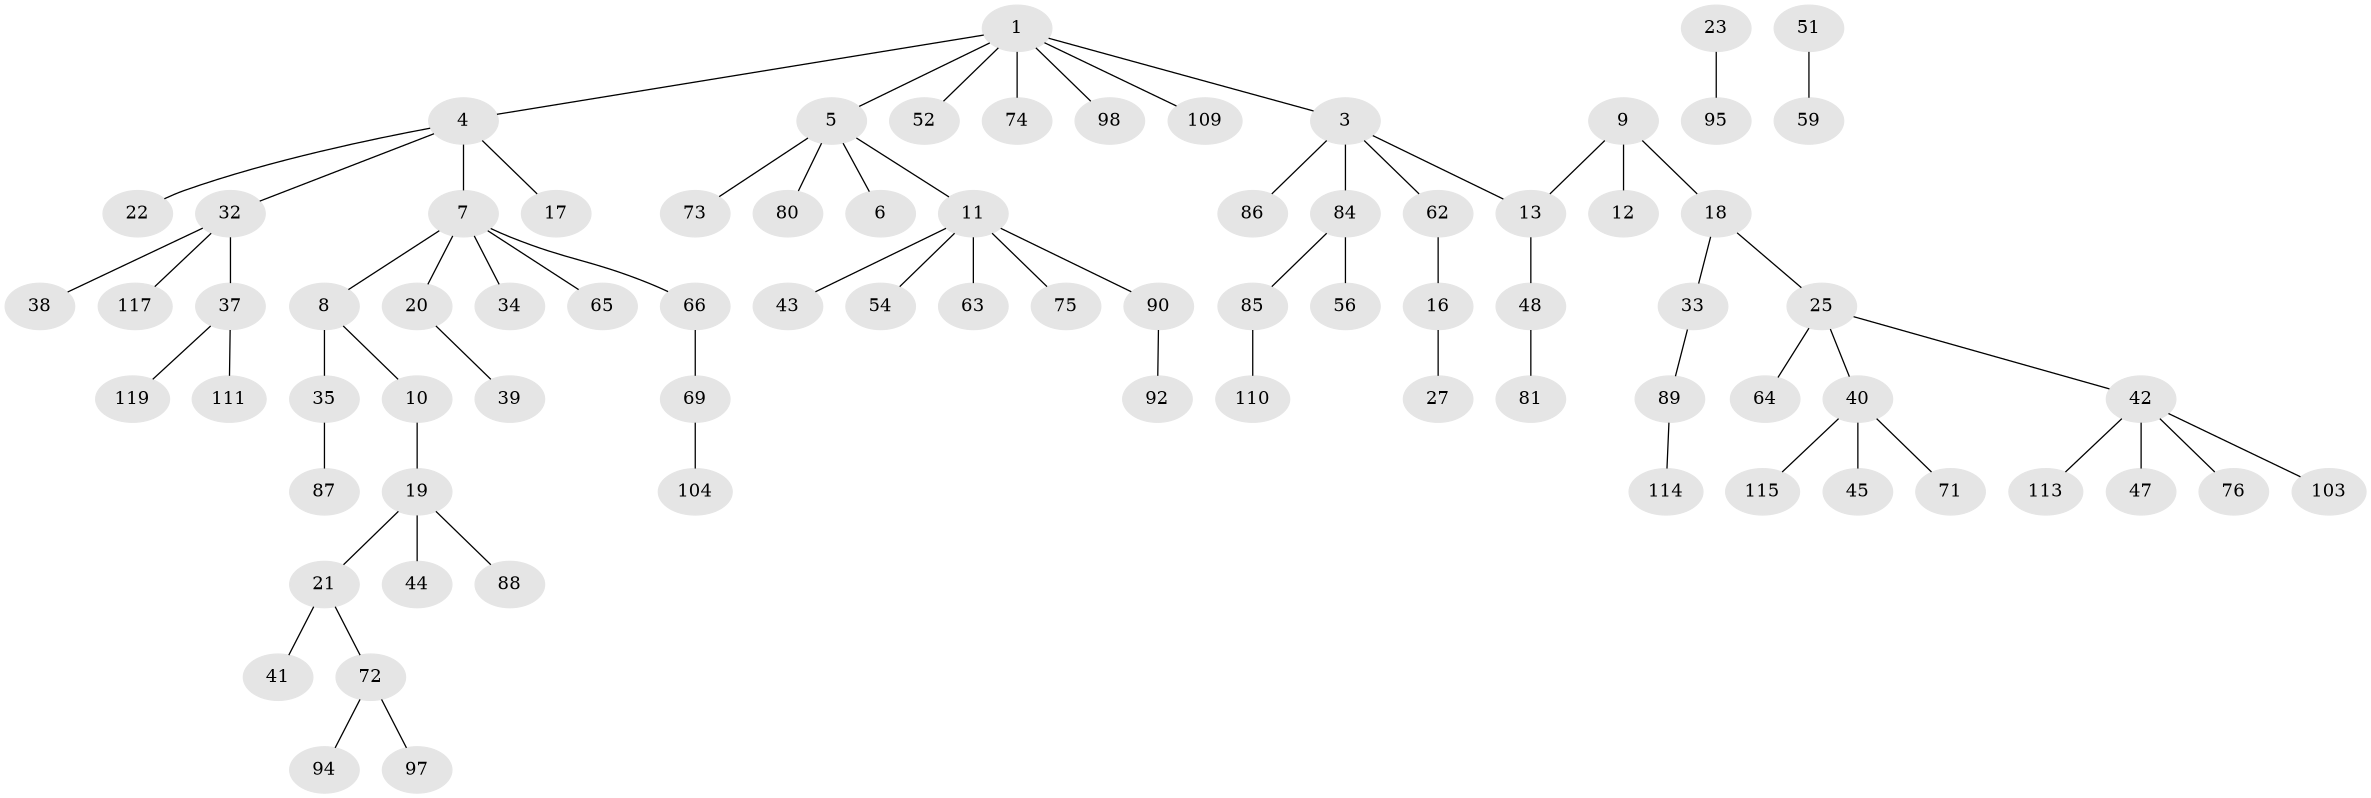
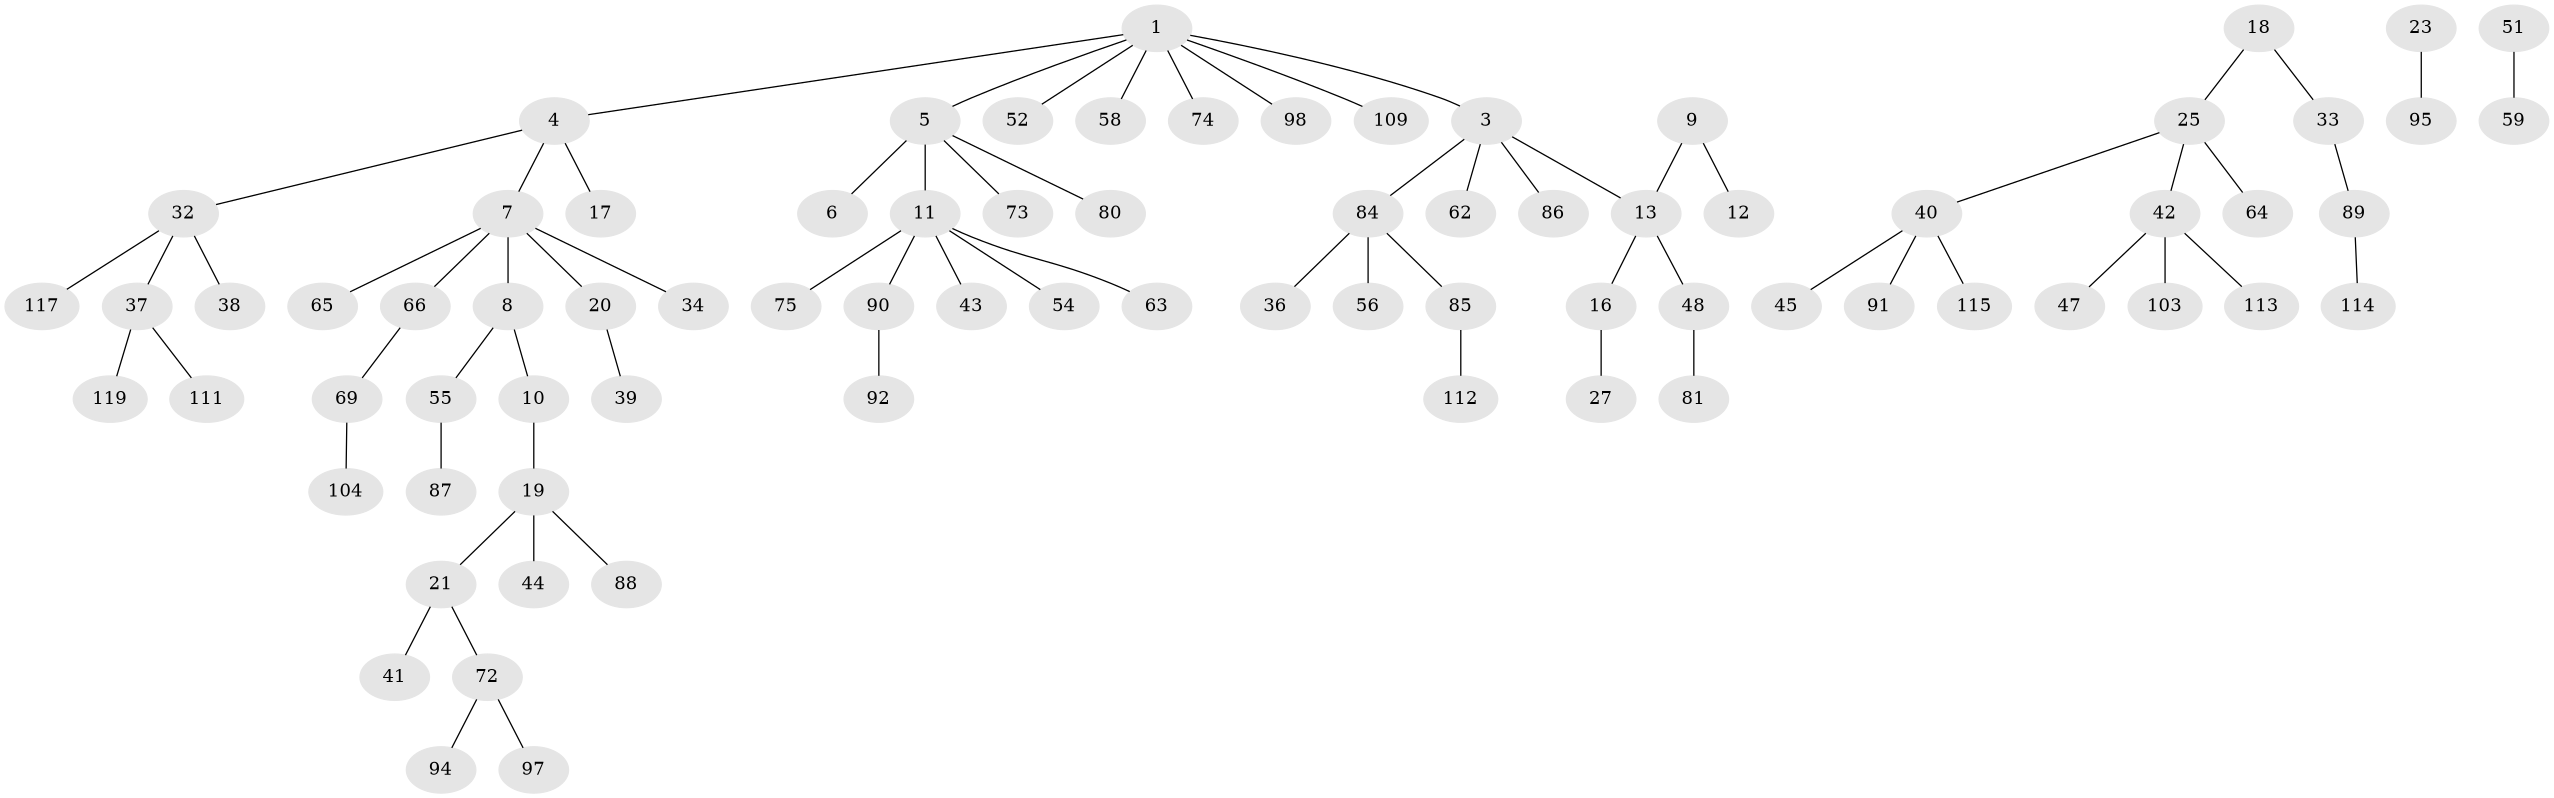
  graph {
    node [color=gray90 style=filled]
    1 [super="+2"]
    3
    4 [super="+46"]
    5 [super="+30"]
    52
+   58
    74
    98
    109
    n10 [label=84 super="+79"]
    62
    86 [super="+106"]
    13 [super="+15"]
    7 [super="+50"]
    17
-   22
    32 [super="+100"]
    6
    11 [super="+53"]
    73
    80 [super="+112"]
    9 [super="+49"]
    12 [super="+77"]
    18
+   36 [super="+57"]
    56
    85
    8
    20 [super="+31"]
    34
    65
    66
    37 [super="+84"]
    38
    117
    43 [super="+99"]
    54
    63
    75
    90
    10 [super="+67"]
-   35 [super="+91"]
+   35 [super="+91" label=55]
    39
    69 [super="+108"]
    19 [super="+26"]
    87
    16
    48 [super="+78"]
    25 [super="+28"]
    33 [super="+61"]
    21 [super="+107"]
    44 [super="+82"]
    88
    92 [super="+116"]
    27 [super="+60"]
    81 [super="+93"]
    23 [super="+68"]
    95
    51 [super="+55"]
    59
    40 [super="+70"]
    42 [super="+102"]
    64 [super="+105"]
    89
    41
    72 [super="+83"]
    94
    97
-   110
+   110 [label=112]
    45
-   71
+   71 [label=91]
    115
    47
-   76 [super="+96"]
    103
    113
    111
    119
    114 [super="+118"]
    104
    1 -- 3
    1 -- 4
    1 -- 5
    1 -- 52
+   1 -- 58
    1 -- 74
    1 -- 98
    1 -- 109
    3 -- n10
    3 -- 62
    3 -- 86
    3 -- 13
    4 -- 7
    4 -- 17
-   4 -- 22
    4 -- 32
    5 -- 6
    5 -- 11
    5 -- 73
    5 -- 80
+   n10 -- 36
    n10 -- 56
    n10 -- 85
-   62 -- 16
+   13 -- 16
    13 -- 48
    7 -- 8
    7 -- 20
    7 -- 34
    7 -- 65
    7 -- 66
    32 -- 37
    32 -- 38
    32 -- 117
    11 -- 43
    11 -- 54
    11 -- 63
    11 -- 75
    11 -- 90
    9 -- 13
    9 -- 12
-   9 -- 18
    18 -- 25
    18 -- 33
    85 -- 110
    8 -- 10
    8 -- 35
    20 -- 39
    66 -- 69
    37 -- 111
    37 -- 119
    90 -- 92
    10 -- 19
    35 -- 87
    69 -- 104
    19 -- 21
    19 -- 44
    19 -- 88
    16 -- 27
    48 -- 81
    25 -- 40
    25 -- 42
    25 -- 64
    33 -- 89
    21 -- 41
    21 -- 72
    23 -- 95
    51 -- 59
    40 -- 45
    40 -- 71
    40 -- 115
    42 -- 47
-   42 -- 76
    42 -- 103
    42 -- 113
    89 -- 114
    72 -- 94
    72 -- 97
  }
